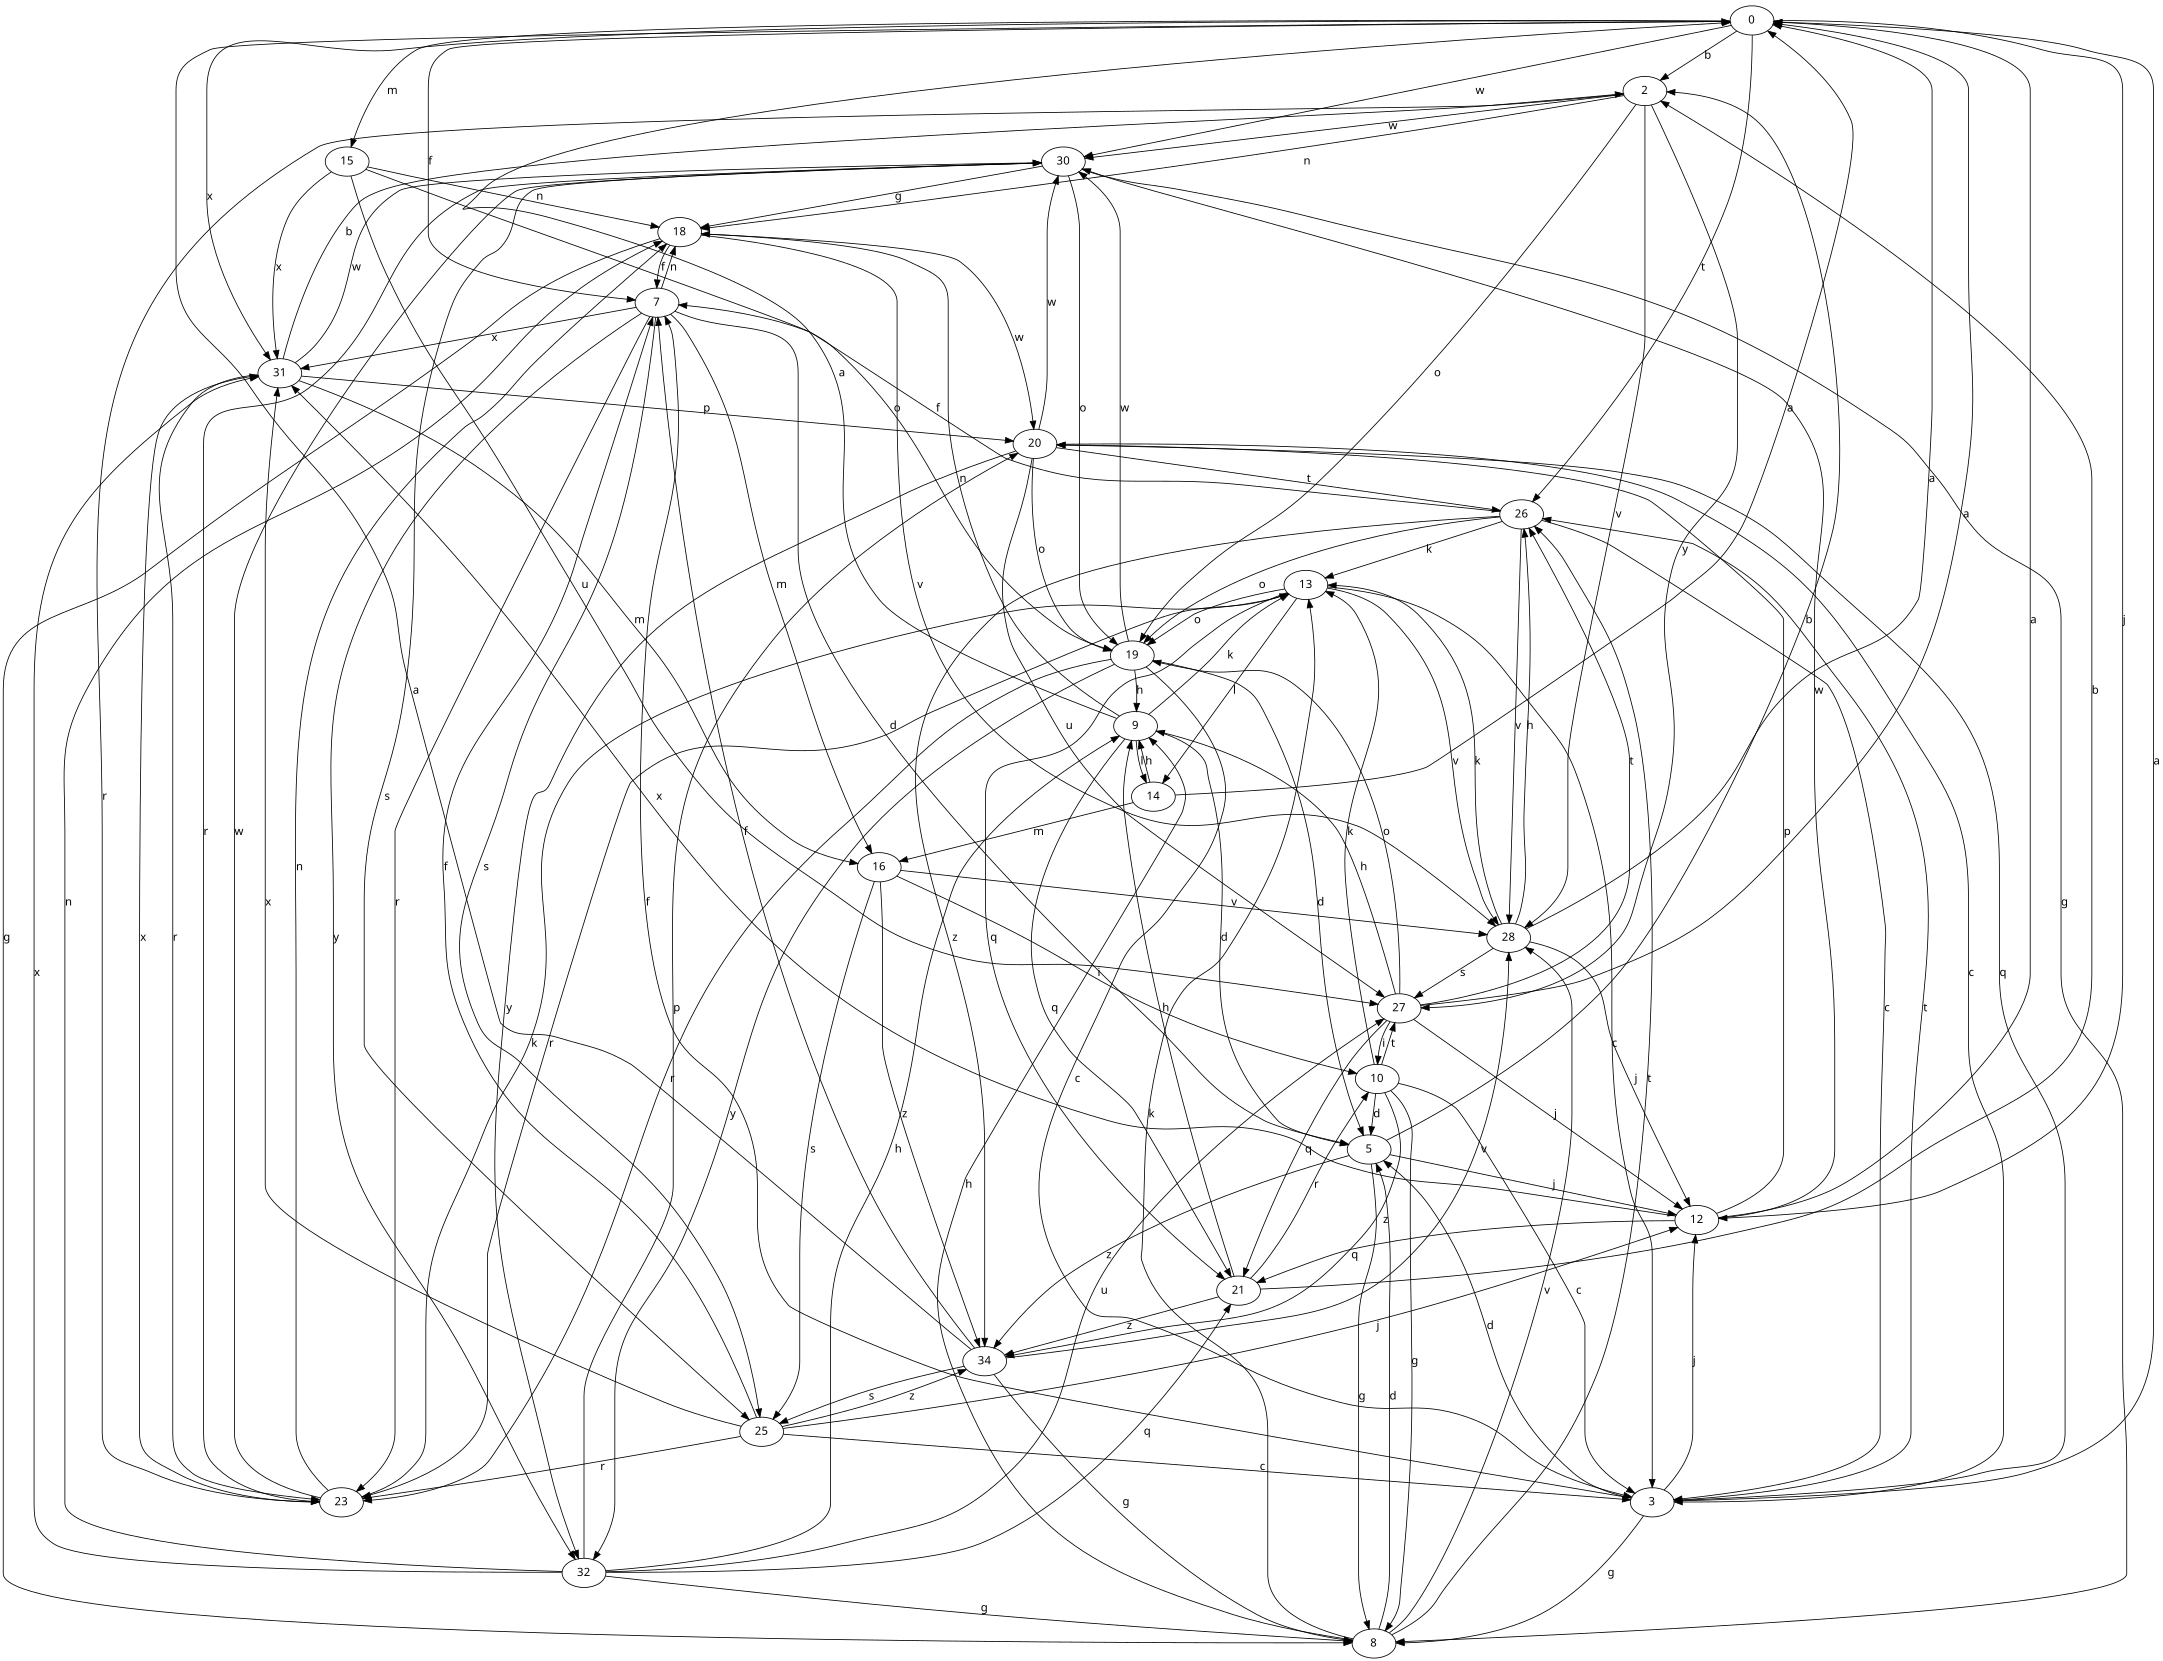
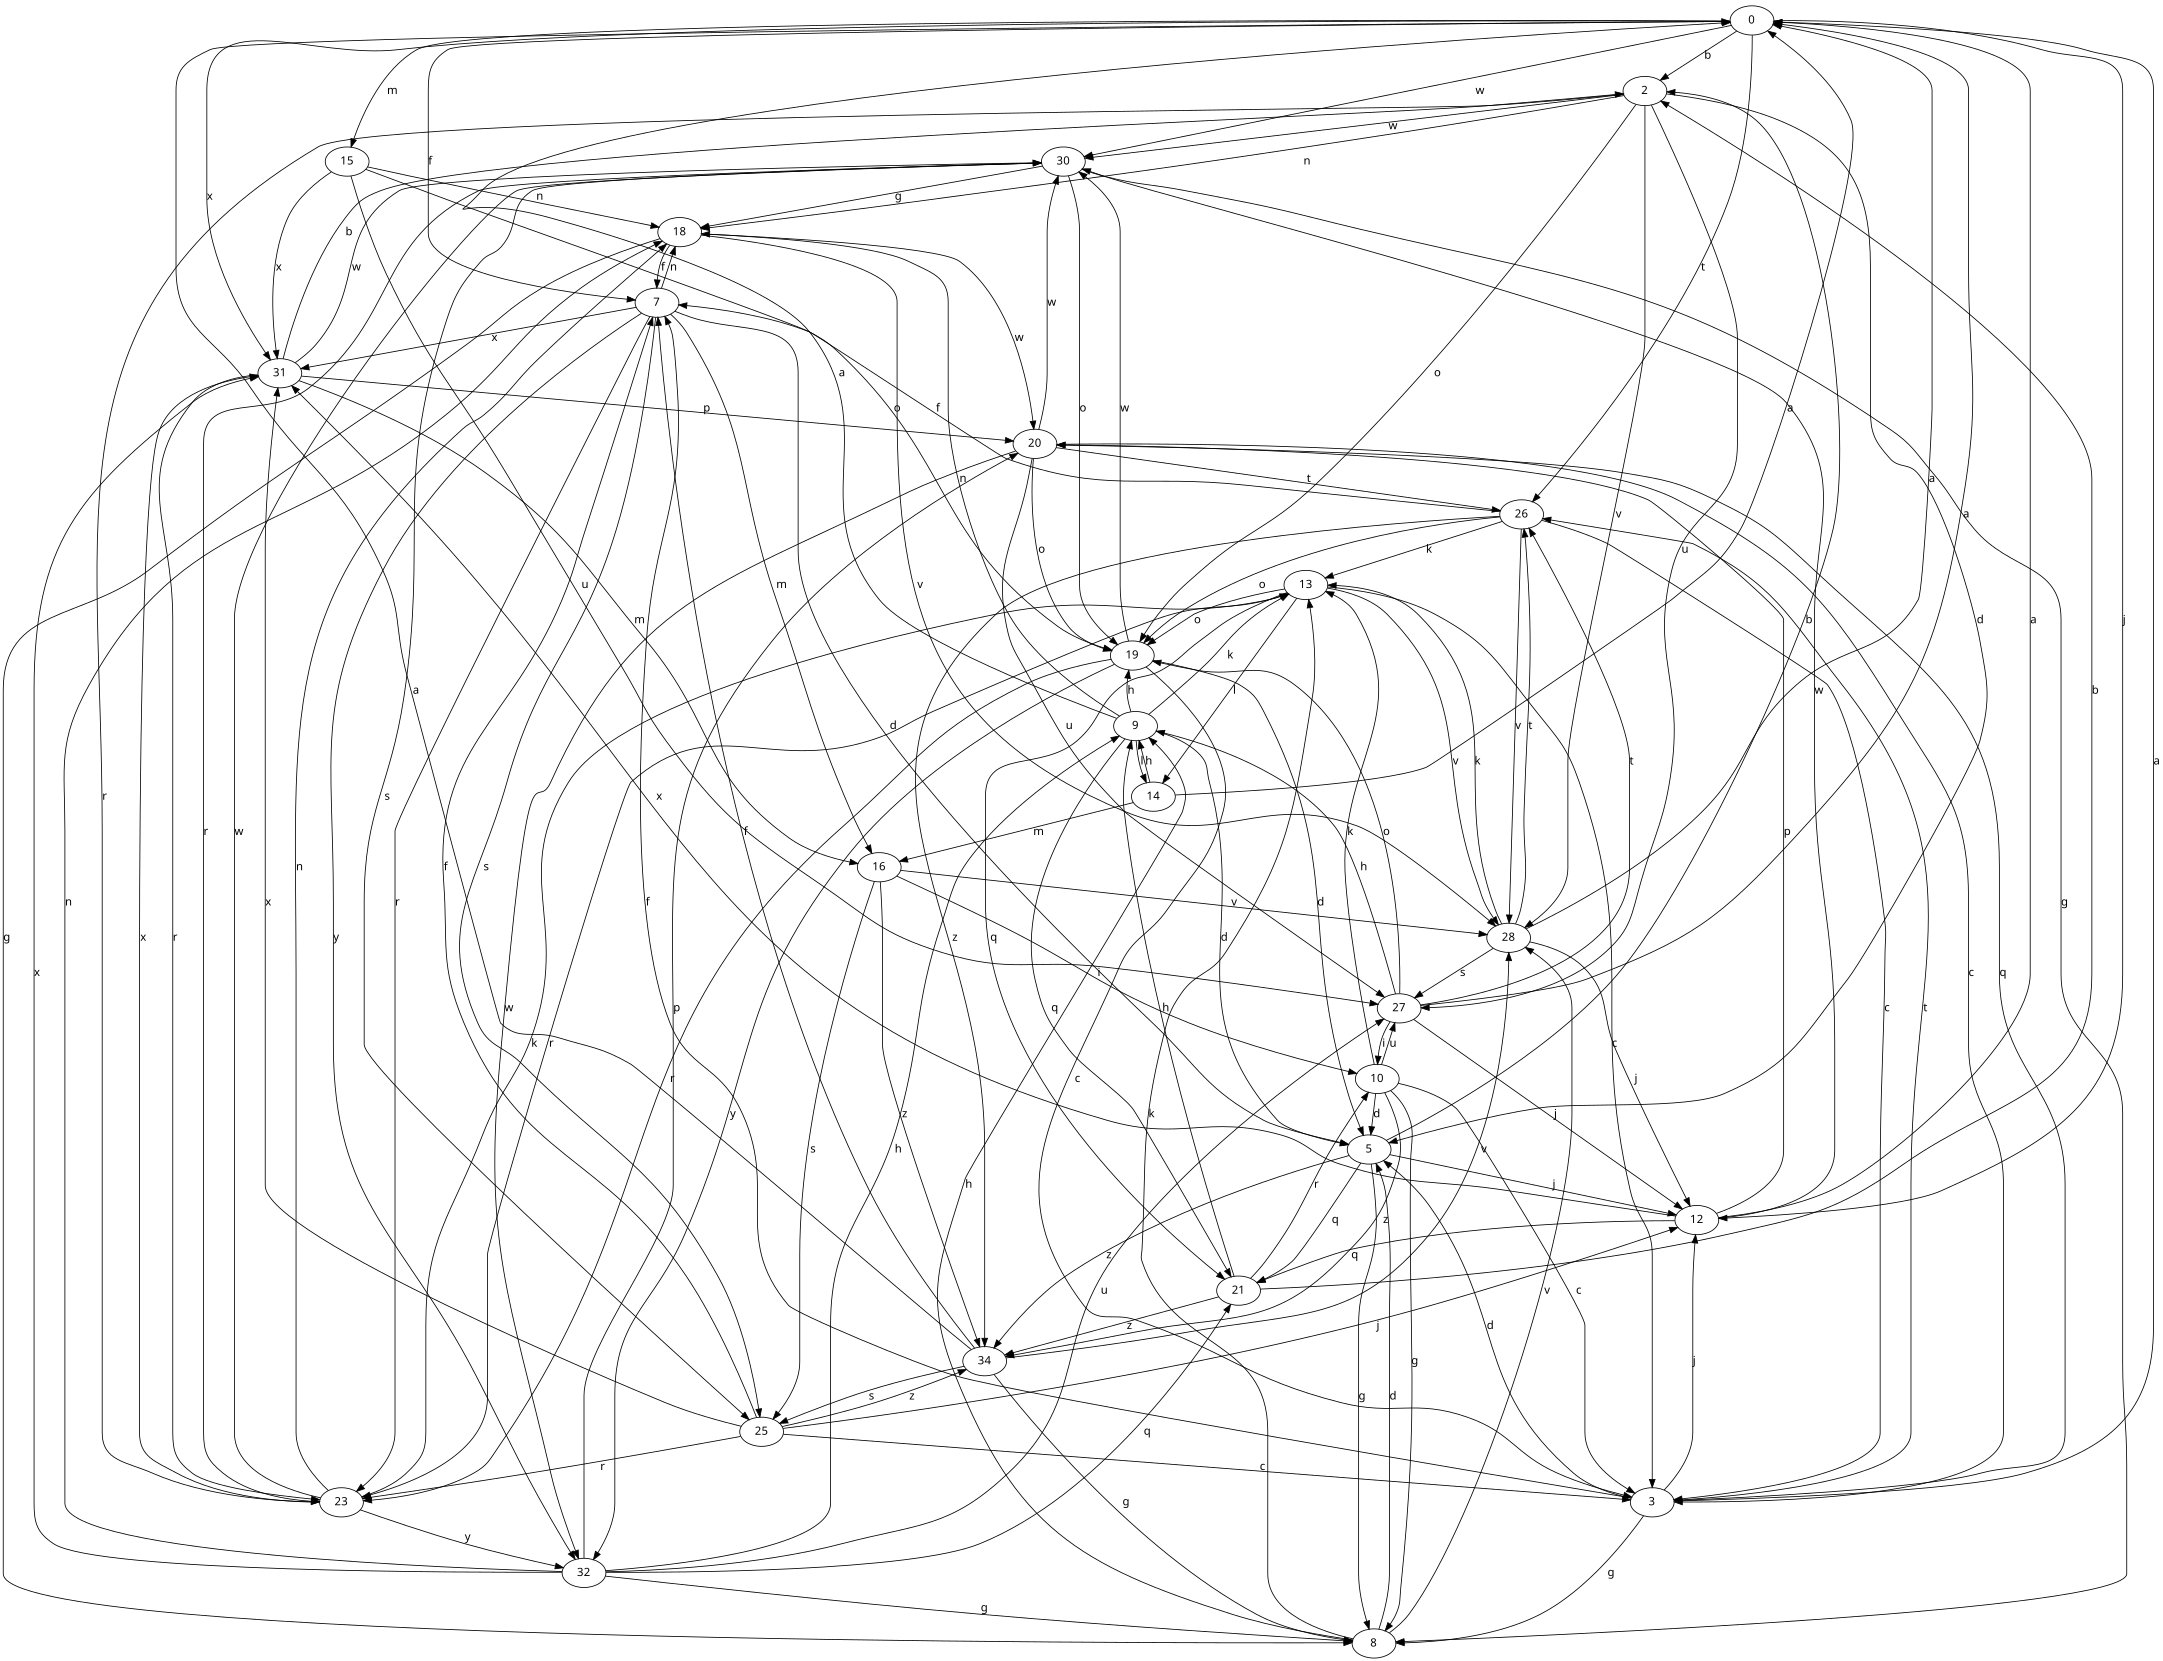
  strict digraph {
    fontname="Noto Sans"
    node [fontname="Noto Sans"]
    edge [fontname="Noto Sans"]
    0
    2
    7
    12
    15
    26
    30
    31
    5
    18
    19
    23
    27
    28
    16
    25
    32
    20
    21
    3
    34
    13
    8
    9
    10
    14
    0 -> 2 [label=b]
    0 -> 7 [label=f]
    0 -> 12 [label=j]
    0 -> 15 [label=m]
    0 -> 26 [label=t]
    0 -> 30 [label=w]
    0 -> 31 [label=x]
    2 -> 30 [label=w]
+   2 -> 5 [label=d]
    2 -> 18 [label=n]
    2 -> 19 [label=o]
    2 -> 23 [label=r]
-   2 -> 27 [label=y]
+   2 -> 27 [label=u]
    2 -> 28 [label=v]
    7 -> 31 [label=x]
    7 -> 5 [label=d]
    7 -> 18 [label=n]
    7 -> 23 [label=r]
    7 -> 16 [label=m]
    7 -> 25 [label=s]
    7 -> 32 [label=y]
    12 -> 0 [label=a]
    12 -> 30 [label=w]
    12 -> 31 [label=x]
    12 -> 20 [label=p]
    12 -> 21 [label=q]
    15 -> 31 [label=x]
    15 -> 18 [label=n]
    15 -> 19 [label=o]
    15 -> 27 [label=u]
    26 -> 7 [label=f]
    26 -> 19 [label=o]
    26 -> 28 [label=v]
    26 -> 3 [label=c]
    26 -> 34 [label=z]
    26 -> 13 [label=k]
    30 -> 18 [label=g]
    30 -> 19 [label=o]
    30 -> 23 [label=r]
    30 -> 25 [label=s]
    30 -> 8 [label=g]
    31 -> 2 [label=b]
    31 -> 30 [label=w]
    31 -> 23 [label=r]
    31 -> 16 [label=m]
    31 -> 20 [label=p]
    5 -> 2 [label=b]
    5 -> 12 [label=j]
    5 -> 34 [label=z]
    5 -> 8 [label=g]
    18 -> 7 [label=f]
    18 -> 28 [label=v]
    18 -> 20 [label=w]
    18 -> 8 [label=g]
    19 -> 30 [label=w]
    19 -> 5 [label=d]
    19 -> 23 [label=r]
    19 -> 32 [label=y]
    19 -> 3 [label=c]
-   19 -> 9 [label=h]
+   9 -> 19 [label=h]
    23 -> 30 [label=w]
    23 -> 31 [label=x]
    23 -> 18 [label=n]
+   23 -> 32 [label=y]
    23 -> 13 [label=k]
    27 -> 0 [label=a]
    27 -> 12 [label=j]
    27 -> 26 [label=t]
    27 -> 19 [label=o]
-   27 -> 21 [label=q]
+   5 -> 21 [label=q]
    27 -> 9 [label=h]
    27 -> 10 [label=i]
    28 -> 0 [label=a]
    28 -> 12 [label=j]
-   28 -> 26 [label=h]
+   28 -> 26 [label=t]
    28 -> 27 [label=s]
    28 -> 13 [label=k]
    16 -> 28 [label=v]
    16 -> 25 [label=s]
    16 -> 34 [label=z]
    16 -> 10 [label=i]
    25 -> 7 [label=f]
    25 -> 12 [label=j]
    25 -> 31 [label=x]
    25 -> 23 [label=r]
    25 -> 3 [label=c]
    25 -> 34 [label=z]
    32 -> 31 [label=x]
    32 -> 18 [label=n]
    32 -> 27 [label=u]
    32 -> 20 [label=p]
    32 -> 21 [label=q]
    32 -> 8 [label=g]
    32 -> 9 [label=h]
    20 -> 26 [label=t]
    20 -> 30 [label=w]
    20 -> 19 [label=o]
    20 -> 27 [label=u]
-   20 -> 32 [label=y]
+   20 -> 32 [label=w]
    20 -> 3 [label=c]
    21 -> 2 [label=b]
    21 -> 34 [label=z]
    21 -> 9 [label=h]
    21 -> 10 [label=r]
    3 -> 0 [label=a]
    3 -> 7 [label=f]
    3 -> 12 [label=j]
    3 -> 26 [label=t]
    3 -> 5 [label=d]
    3 -> 20 [label=q]
    3 -> 8 [label=g]
    34 -> 0 [label=a]
    34 -> 7 [label=f]
    34 -> 28 [label=v]
    34 -> 25 [label=s]
    34 -> 8 [label=g]
    13 -> 19 [label=o]
    13 -> 23 [label=r]
    13 -> 28 [label=v]
    13 -> 21 [label=q]
    13 -> 3 [label=c]
    13 -> 14 [label=l]
-   8 -> 26 [label=t]
    8 -> 5 [label=d]
    8 -> 28 [label=v]
    8 -> 13 [label=k]
    8 -> 9 [label=h]
    9 -> 0 [label=a]
    9 -> 5 [label=d]
    9 -> 18 [label=n]
    9 -> 21 [label=q]
    9 -> 13 [label=k]
    9 -> 14 [label=l]
    10 -> 5 [label=d]
-   10 -> 27 [label=t]
+   10 -> 27 [label=u]
    10 -> 3 [label=c]
    10 -> 34 [label=z]
    10 -> 13 [label=k]
    10 -> 8 [label=g]
    14 -> 0 [label=a]
    14 -> 16 [label=m]
    14 -> 9 [label=h]
  }
